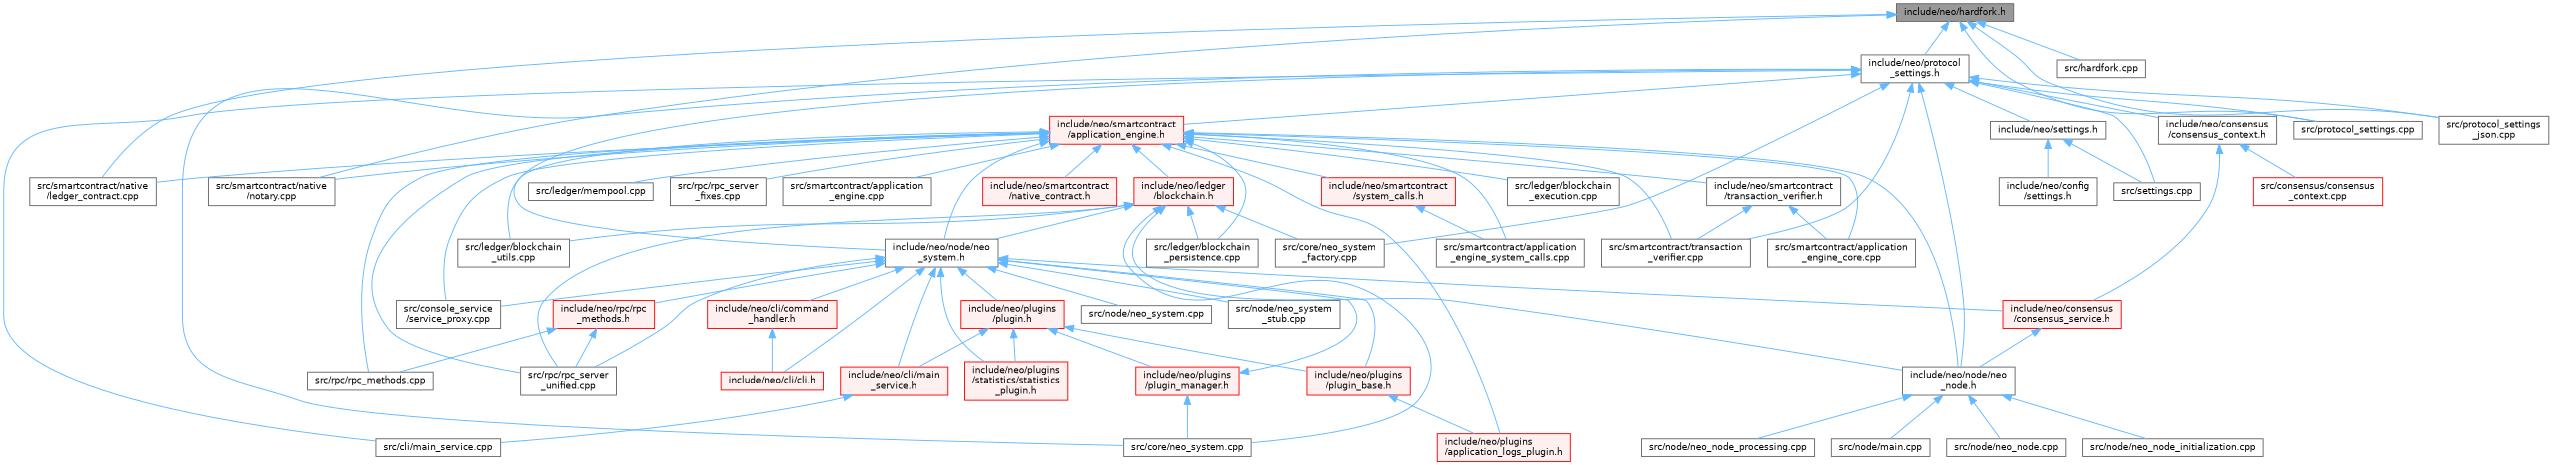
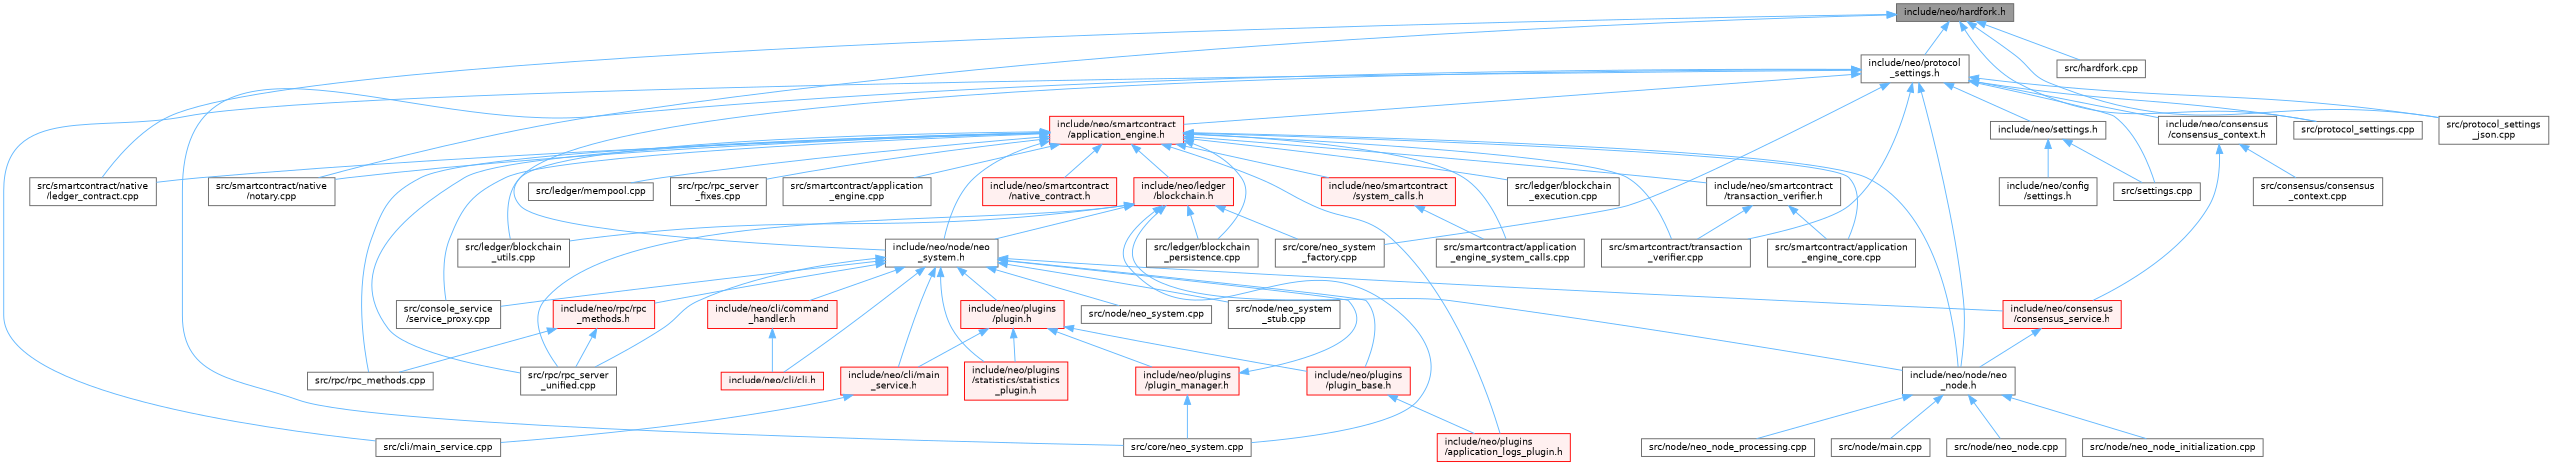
  digraph {
    node [color=grey40 fillcolor=white fontname=Helvetica fontsize=10 shape=box style=filled]
    edge [color=steelblue1 dir=back fontname=Helvetica fontsize=10 labelfontname=Helvetica labelfontsize=10 style=solid]
    n1 [color=gray40 fillcolor=grey60 fontcolor=black height=0.2 label="include/neo/hardfork.h" width=0.4]
    n2 [height=0.2 label="include/neo/protocol\l_settings.h" width=0.4]
    n3 [height=0.2 label="src/smartcontract/native\l/ledger_contract.cpp" width=0.4]
    n4 [height=0.2 label="src/smartcontract/native\l/notary.cpp" width=0.4]
    n5 [height=0.2 label="src/protocol_settings.cpp" width=0.4]
    n6 [height=0.2 label="src/protocol_settings\l_json.cpp" width=0.4]
    n7 [height=0.2 label="src/hardfork.cpp" width=0.4]
    n8 [height=0.2 label="include/neo/consensus\l/consensus_context.h" width=0.4]
    n9 [height=0.2 label="include/neo/node/neo\l_node.h" width=0.4]
    n10 [height=0.2 label="include/neo/node/neo\l_system.h" width=0.4]
    n11 [height=0.2 label="src/cli/main_service.cpp" width=0.4]
    n12 [height=0.2 label="src/core/neo_system.cpp" width=0.4]
    n13 [height=0.2 label="include/neo/settings.h" width=0.4]
    n14 [height=0.2 label="src/settings.cpp" width=0.4]
    n15 [color=red fillcolor="#FFF0F0" height=0.2 label="include/neo/smartcontract\l/application_engine.h" width=0.4]
    n16 [height=0.2 label="src/core/neo_system\l_factory.cpp" width=0.4]
    n17 [height=0.2 label="src/smartcontract/transaction\l_verifier.cpp" width=0.4]
    n18 [color=red fillcolor="#FFF0F0" height=0.2 label="include/neo/consensus\l/consensus_service.h" width=0.4]
-   n19 [color=red height=0.2 label="src/consensus/consensus\l_context.cpp" width=0.4]
+   n19 [height=0.2 label="src/consensus/consensus\l_context.cpp" width=0.4]
    n20 [height=0.2 label="src/node/main.cpp" width=0.4]
    n21 [height=0.2 label="src/node/neo_node.cpp" width=0.4]
    n22 [height=0.2 label="src/node/neo_node_initialization.cpp" width=0.4]
    n23 [height=0.2 label="src/node/neo_node_processing.cpp" width=0.4]
    n24 [color=red fillcolor="#FFF0F0" height=0.2 label="include/neo/cli/cli.h" width=0.4]
    n25 [color=red fillcolor="#FFF0F0" height=0.2 label="include/neo/cli/command\l_handler.h" width=0.4]
    n26 [color=red fillcolor="#FFF0F0" height=0.2 label="include/neo/cli/main\l_service.h" width=0.4]
    n27 [color=red fillcolor="#FFF0F0" height=0.2 label="include/neo/plugins\l/plugin.h" width=0.4]
    n28 [color=red fillcolor="#FFF0F0" height=0.2 label="include/neo/plugins\l/plugin_base.h" width=0.4]
    n29 [color=red fillcolor="#FFF0F0" height=0.2 label="include/neo/plugins\l/statistics/statistics\l_plugin.h" width=0.4]
    n30 [color=red fillcolor="#FFF0F0" height=0.2 label="include/neo/rpc/rpc\l_methods.h" width=0.4]
    n31 [height=0.2 label="src/rpc/rpc_server\l_unified.cpp" width=0.4]
    n32 [height=0.2 label="src/console_service\l/service_proxy.cpp" width=0.4]
    n33 [height=0.2 label="src/node/neo_system.cpp" width=0.4]
    n34 [height=0.2 label="src/node/neo_system\l_stub.cpp" width=0.4]
    n35 [height=0.2 label="include/neo/config\l/settings.h" width=0.4]
    n36 [color=red fillcolor="#FFF0F0" height=0.2 label="include/neo/plugins\l/application_logs_plugin.h" width=0.4]
    n37 [height=0.2 label="src/rpc/rpc_methods.cpp" width=0.4]
    n38 [color=red fillcolor="#FFF0F0" height=0.2 label="include/neo/ledger\l/blockchain.h" width=0.4]
    n39 [height=0.2 label="src/ledger/blockchain\l_persistence.cpp" width=0.4]
    n40 [height=0.2 label="src/ledger/blockchain\l_utils.cpp" width=0.4]
    n41 [color=red fillcolor="#FFF0F0" height=0.2 label="include/neo/smartcontract\l/native_contract.h" width=0.4]
    n42 [color=red fillcolor="#FFF0F0" height=0.2 label="include/neo/smartcontract\l/system_calls.h" width=0.4]
    n43 [height=0.2 label="src/smartcontract/application\l_engine_system_calls.cpp" width=0.4]
    n44 [height=0.2 label="include/neo/smartcontract\l/transaction_verifier.h" width=0.4]
    n45 [height=0.2 label="src/smartcontract/application\l_engine_core.cpp" width=0.4]
    n46 [height=0.2 label="src/ledger/blockchain\l_execution.cpp" width=0.4]
    n47 [height=0.2 label="src/ledger/mempool.cpp" width=0.4]
    n48 [height=0.2 label="src/rpc/rpc_server\l_fixes.cpp" width=0.4]
    n49 [height=0.2 label="src/smartcontract/application\l_engine.cpp" width=0.4]
    n50 [color=red fillcolor="#FFF0F0" height=0.2 label="include/neo/plugins\l/plugin_manager.h" width=0.4]
    n1 -> n2
    n1 -> n3
    n1 -> n4
    n1 -> n5
    n1 -> n6
    n1 -> n7
    n2 -> n5
    n2 -> n6
    n2 -> n8
    n2 -> n9
    n2 -> n10
    n2 -> n11
    n2 -> n12
    n2 -> n13
    n2 -> n14
    n2 -> n15
    n2 -> n16
    n2 -> n17
    n8 -> n18
    n8 -> n19
    n9 -> n20
    n9 -> n21
    n9 -> n22
    n9 -> n23
    n10 -> n18
    n10 -> n24
    n10 -> n25
    n10 -> n26
    n10 -> n27
    n10 -> n28
    n10 -> n29
    n10 -> n30
    n10 -> n31
    n10 -> n32
    n10 -> n33
    n10 -> n34
    n13 -> n14
    n13 -> n35
    n15 -> n3
    n15 -> n4
    n15 -> n9
    n15 -> n10
    n15 -> n17
    n15 -> n31
    n15 -> n32
    n15 -> n36
    n15 -> n37
    n15 -> n38
    n15 -> n39
    n15 -> n40
    n15 -> n41
    n15 -> n42
    n15 -> n43
    n15 -> n44
    n15 -> n45
    n15 -> n46
    n15 -> n47
    n15 -> n48
    n15 -> n49
    n18 -> n9
    n25 -> n24
    n26 -> n11
    n27 -> n26
    n27 -> n28
    n27 -> n29
    n27 -> n50
    n28 -> n36
    n30 -> n31
    n30 -> n37
    n38 -> n9
    n38 -> n10
    n38 -> n12
    n38 -> n16
    n38 -> n31
    n38 -> n39
    n38 -> n40
    n42 -> n43
    n44 -> n17
    n44 -> n45
    n50 -> n10
    n50 -> n12
  }
